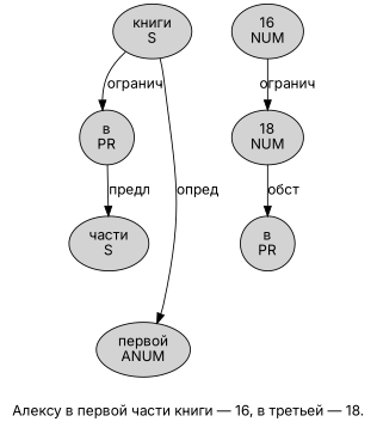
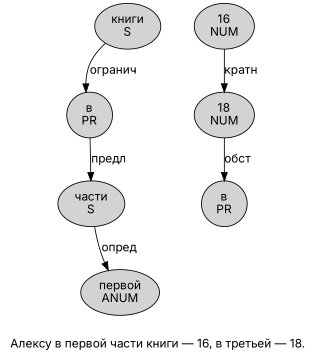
  digraph {
    fontname=Inter
    label="Алексу в первой части книги — 16, в третьей — 18."
    node [fillcolor=lightgray fontname=Inter penwidth=1 shape=ellipse style=filled]
    edge [fontname=Inter]
    n1 [label="в\nPR"]
    n2 [label="части\nS"]
    n3 [label="первой\nANUM"]
    n4 [label="книги\nS"]
    n5 [label="16\nNUM"]
    n6 [label="18\nNUM"]
    n7 [label="в\nPR"]
    n1 -> n2 [label="предл"]
-   n4 -> n3 [label="опред"]
+   n2 -> n3 [label="опред"]
    n4 -> n1 [label="огранич"]
-   n5 -> n6 [label="огранич"]
+   n5 -> n6 [label="кратн"]
    n6 -> n7 [label="обст"]
  }
